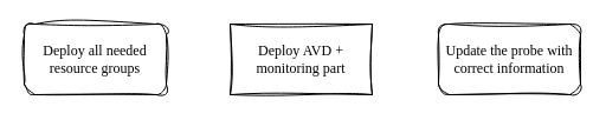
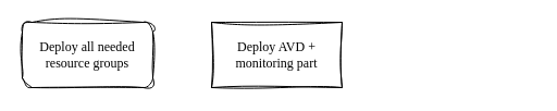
  <mxCell id="0" />
  <mxCell id="1" parent="0" />
  <mxCell id="2" value="Deploy all needed resource groups" style="rounded=1;whiteSpace=wrap;html=1;glass=0;sketch=1;curveFitting=1;jiggle=2;fillColor=none;fontFamily=Architects Daughter;fontSource=https%3A%2F%2Ffonts.googleapis.com%2Fcss%3Ffamily%3DArchitects%2BDaughter;" vertex="1" parent="1"><mxGeometry x="20" y="20" width="120" height="60" as="geometry" /></mxCell>
  <mxCell id="3" value="Deploy AVD + monitoring part" style="whiteSpace=wrap;html=1;glass=0;sketch=1;curveFitting=1;jiggle=2;fillColor=none;fontFamily=Architects Daughter;fontSource=https%3A%2F%2Ffonts.googleapis.com%2Fcss%3Ffamily%3DArchitects%2BDaughter;rounded=0;" vertex="1" parent="1"><mxGeometry x="194" y="20" width="120" height="60" as="geometry" /></mxCell>
- <mxCell id="4" value="Update the probe with correct information" style="rounded=1;whiteSpace=wrap;html=1;glass=0;sketch=1;curveFitting=1;jiggle=2;fillColor=none;fontFamily=Architects Daughter;fontSource=https%3A%2F%2Ffonts.googleapis.com%2Fcss%3Ffamily%3DArchitects%2BDaughter;" vertex="1" parent="1"><mxGeometry x="370" y="20" width="120" height="60" as="geometry" /></mxCell>
